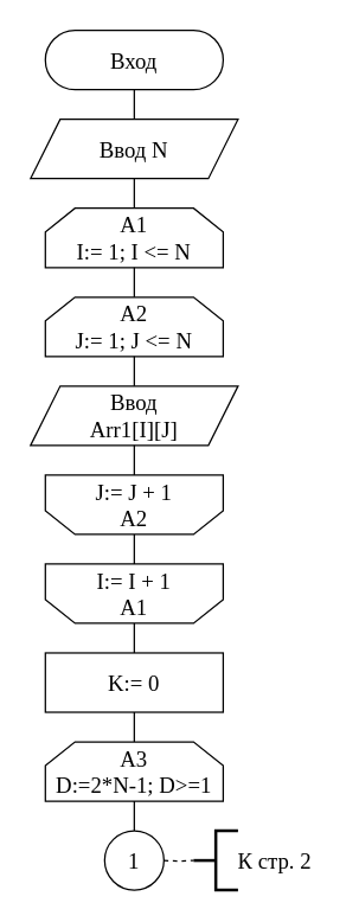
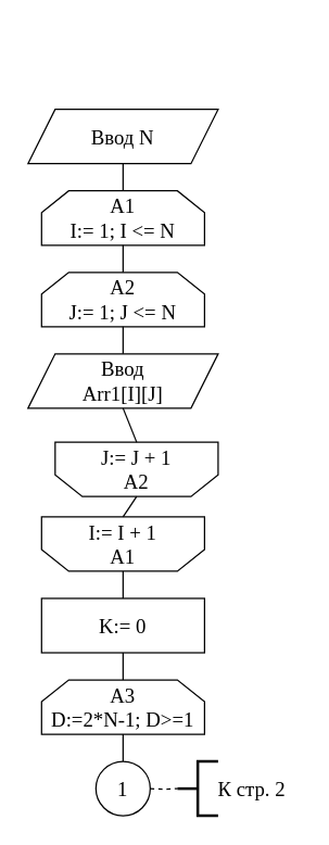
  <mxCell id="0" />
  <mxCell id="1" parent="0" />
- <mxCell id="2" value="Вход" style="rounded=1;whiteSpace=wrap;html=1;arcSize=50;fontFamily=Times New Roman;fontSize=15;" parent="1" vertex="1"><mxGeometry x="30" y="20" width="120" height="40" as="geometry" /></mxCell>
  <mxCell id="3" value="Ввод N" style="shape=parallelogram;perimeter=parallelogramPerimeter;whiteSpace=wrap;html=1;fixedSize=1;fontFamily=Times New Roman;fontSize=15;" parent="1" vertex="1"><mxGeometry x="20" y="80" width="140" height="40" as="geometry" /></mxCell>
  <mxCell id="4" value="А1&lt;br style=&quot;font-size: 15px;&quot;&gt;I:= 1; I &amp;lt;= N" style="shape=loopLimit;whiteSpace=wrap;html=1;fontFamily=Times New Roman;fontSize=15;" parent="1" vertex="1"><mxGeometry x="30" y="140" width="120" height="40" as="geometry" /></mxCell>
  <mxCell id="5" value="А2&lt;br style=&quot;font-size: 15px;&quot;&gt;J:= 1; J &amp;lt;= N" style="shape=loopLimit;whiteSpace=wrap;html=1;fontFamily=Times New Roman;fontSize=15;" parent="1" vertex="1"><mxGeometry x="30" y="200" width="120" height="40" as="geometry" /></mxCell>
  <mxCell id="6" value="Ввод&lt;br style=&quot;font-size: 15px;&quot;&gt;Arr1[I][J]" style="shape=parallelogram;perimeter=parallelogramPerimeter;whiteSpace=wrap;html=1;fixedSize=1;fontFamily=Times New Roman;fontSize=15;" parent="1" vertex="1"><mxGeometry x="20" y="260" width="140" height="40" as="geometry" /></mxCell>
- <mxCell id="7" value="J:= J + 1&lt;br style=&quot;font-size: 15px;&quot;&gt;А2" style="shape=loopLimit;whiteSpace=wrap;html=1;direction=west;fontFamily=Times New Roman;fontSize=15;" parent="1" vertex="1"><mxGeometry x="30" y="320" width="120" height="40" as="geometry" /></mxCell>
+ <mxCell id="7" value="J:= J + 1&lt;br style=&quot;font-size: 15px;&quot;&gt;А2" style="shape=loopLimit;whiteSpace=wrap;html=1;direction=west;fontFamily=Times New Roman;fontSize=15;" parent="1" vertex="1"><mxGeometry x="40" y="325" width="120" height="40" as="geometry" /></mxCell>
  <mxCell id="8" value="I:= I + 1&lt;br style=&quot;font-size: 15px;&quot;&gt;А1" style="shape=loopLimit;whiteSpace=wrap;html=1;direction=west;fontFamily=Times New Roman;fontSize=15;" parent="1" vertex="1"><mxGeometry x="30" y="380" width="120" height="40" as="geometry" /></mxCell>
- <mxCell id="9" value="" style="endArrow=none;html=1;rounded=0;entryX=0.5;entryY=1;entryDx=0;entryDy=0;exitX=0.5;exitY=0;exitDx=0;exitDy=0;fontFamily=Times New Roman;fontSize=15;" parent="1" source="3" target="2" edge="1"><mxGeometry width="50" height="50" relative="1" as="geometry"><mxPoint x="220" y="160" as="sourcePoint" /><mxPoint x="270" y="110" as="targetPoint" /></mxGeometry></mxCell>
  <mxCell id="10" value="" style="endArrow=none;html=1;rounded=0;entryX=0.5;entryY=1;entryDx=0;entryDy=0;exitX=0.5;exitY=0;exitDx=0;exitDy=0;fontFamily=Times New Roman;fontSize=15;" parent="1" source="4" target="3" edge="1"><mxGeometry width="50" height="50" relative="1" as="geometry"><mxPoint x="220" y="160" as="sourcePoint" /><mxPoint x="270" y="110" as="targetPoint" /></mxGeometry></mxCell>
  <mxCell id="11" value="" style="endArrow=none;html=1;rounded=0;entryX=0.5;entryY=1;entryDx=0;entryDy=0;exitX=0.5;exitY=0;exitDx=0;exitDy=0;fontFamily=Times New Roman;fontSize=15;" parent="1" source="5" target="4" edge="1"><mxGeometry width="50" height="50" relative="1" as="geometry"><mxPoint x="220" y="160" as="sourcePoint" /><mxPoint x="270" y="110" as="targetPoint" /></mxGeometry></mxCell>
  <mxCell id="12" value="" style="endArrow=none;html=1;rounded=0;entryX=0.5;entryY=1;entryDx=0;entryDy=0;exitX=0.5;exitY=0;exitDx=0;exitDy=0;fontFamily=Times New Roman;fontSize=15;" parent="1" source="6" target="5" edge="1"><mxGeometry width="50" height="50" relative="1" as="geometry"><mxPoint x="220" y="240" as="sourcePoint" /><mxPoint x="270" y="190" as="targetPoint" /></mxGeometry></mxCell>
  <mxCell id="13" value="" style="endArrow=none;html=1;rounded=0;entryX=0.5;entryY=1;entryDx=0;entryDy=0;exitX=0.5;exitY=1;exitDx=0;exitDy=0;fontFamily=Times New Roman;fontSize=15;" parent="1" source="7" target="6" edge="1"><mxGeometry width="50" height="50" relative="1" as="geometry"><mxPoint x="220" y="320" as="sourcePoint" /><mxPoint x="270" y="270" as="targetPoint" /></mxGeometry></mxCell>
  <mxCell id="14" value="" style="endArrow=none;html=1;rounded=0;entryX=0.5;entryY=0;entryDx=0;entryDy=0;exitX=0.5;exitY=1;exitDx=0;exitDy=0;fontFamily=Times New Roman;fontSize=15;" parent="1" source="8" target="7" edge="1"><mxGeometry width="50" height="50" relative="1" as="geometry"><mxPoint x="220" y="480" as="sourcePoint" /><mxPoint x="270" y="430" as="targetPoint" /></mxGeometry></mxCell>
  <mxCell id="15" value="K:= 0" style="rounded=0;whiteSpace=wrap;html=1;fontFamily=Times New Roman;fontSize=15;" parent="1" vertex="1"><mxGeometry x="30" y="440" width="120" height="40" as="geometry" /></mxCell>
  <mxCell id="16" value="" style="endArrow=none;html=1;rounded=0;entryX=0.5;entryY=0;entryDx=0;entryDy=0;exitX=0.5;exitY=0;exitDx=0;exitDy=0;fontFamily=Times New Roman;fontSize=15;" parent="1" source="15" target="8" edge="1"><mxGeometry width="50" height="50" relative="1" as="geometry"><mxPoint x="220" y="600" as="sourcePoint" /><mxPoint x="270" y="550" as="targetPoint" /></mxGeometry></mxCell>
  <mxCell id="17" value="" style="endArrow=none;html=1;rounded=0;entryX=0.5;entryY=1;entryDx=0;entryDy=0;exitX=0.5;exitY=0;exitDx=0;exitDy=0;fontFamily=Times New Roman;fontSize=15;" parent="1" source="19" target="15" edge="1"><mxGeometry width="50" height="50" relative="1" as="geometry"><mxPoint x="90" y="600" as="sourcePoint" /><mxPoint x="270" y="550" as="targetPoint" /></mxGeometry></mxCell>
  <mxCell id="18" value="1" style="ellipse;whiteSpace=wrap;html=1;aspect=fixed;fontFamily=Times New Roman;fontSize=15;" parent="1" vertex="1"><mxGeometry x="70" y="560" width="40" height="40" as="geometry" /></mxCell>
  <mxCell id="19" value="А3&lt;br style=&quot;font-size: 15px;&quot;&gt;&lt;span style=&quot;text-align: left; font-size: 15px;&quot;&gt;D:=2*N-1; D&amp;gt;=1&lt;/span&gt;" style="shape=loopLimit;whiteSpace=wrap;html=1;fontFamily=Times New Roman;fontSize=15;" parent="1" vertex="1"><mxGeometry x="30" y="500" width="120" height="40" as="geometry" /></mxCell>
  <mxCell id="20" value="" style="endArrow=none;html=1;rounded=0;exitX=0.5;exitY=1;exitDx=0;exitDy=0;entryX=0.5;entryY=0;entryDx=0;entryDy=0;fontFamily=Times New Roman;fontSize=15;" parent="1" source="19" target="18" edge="1"><mxGeometry width="50" height="50" relative="1" as="geometry"><mxPoint x="430" y="40" as="sourcePoint" /><mxPoint x="120" y="670" as="targetPoint" /></mxGeometry></mxCell>
  <mxCell id="21" value="" style="strokeWidth=2;html=1;shape=mxgraph.flowchart.annotation_2;align=left;fontSize=10;rounded=0;fillColor=none;fontFamily=Times New Roman;" parent="1" vertex="1"><mxGeometry x="130" y="560" width="30" height="40" as="geometry" /></mxCell>
  <mxCell id="22" value="" style="endArrow=none;dashed=1;html=1;fontSize=10;entryX=0;entryY=0.5;entryPerimeter=0;rounded=0;fontFamily=Times New Roman;edgeStyle=orthogonalEdgeStyle;" parent="1" target="21" edge="1"><mxGeometry width="50" height="50" relative="1" as="geometry"><mxPoint x="110" y="580" as="sourcePoint" /><mxPoint x="93.5" y="570" as="targetPoint" /></mxGeometry></mxCell>
  <mxCell id="23" value="К стр. 2" style="text;html=1;strokeColor=none;fillColor=none;align=center;verticalAlign=middle;whiteSpace=wrap;rounded=0;fontFamily=Times New Roman;fontSize=15;" parent="1" vertex="1"><mxGeometry x="150" y="560" width="70" height="40" as="geometry" /></mxCell>
